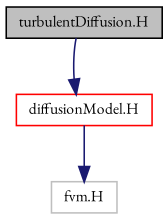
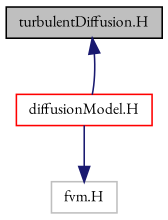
  digraph {
    fontname="EB Garamond"
    node [fontname="EB Garamond" fontsize=10 shape=record]
    edge [color=midnightblue fontname="EB Garamond" fontsize=10 labelfontname=Helvetica labelfontsize=10 style=solid]
    n1 [color=black fillcolor=grey75 fontcolor=black height=0.2 label="turbulentDiffusion.H" style=filled width=0.4]
    n2 [color=red height=0.2 label="diffusionModel.H" width=0.4]
    n3 [color=grey75 height=0.2 label="fvm.H" width=0.4]
-   n1 -> n2
+   n2 -> n1
    n2 -> n3
  }
